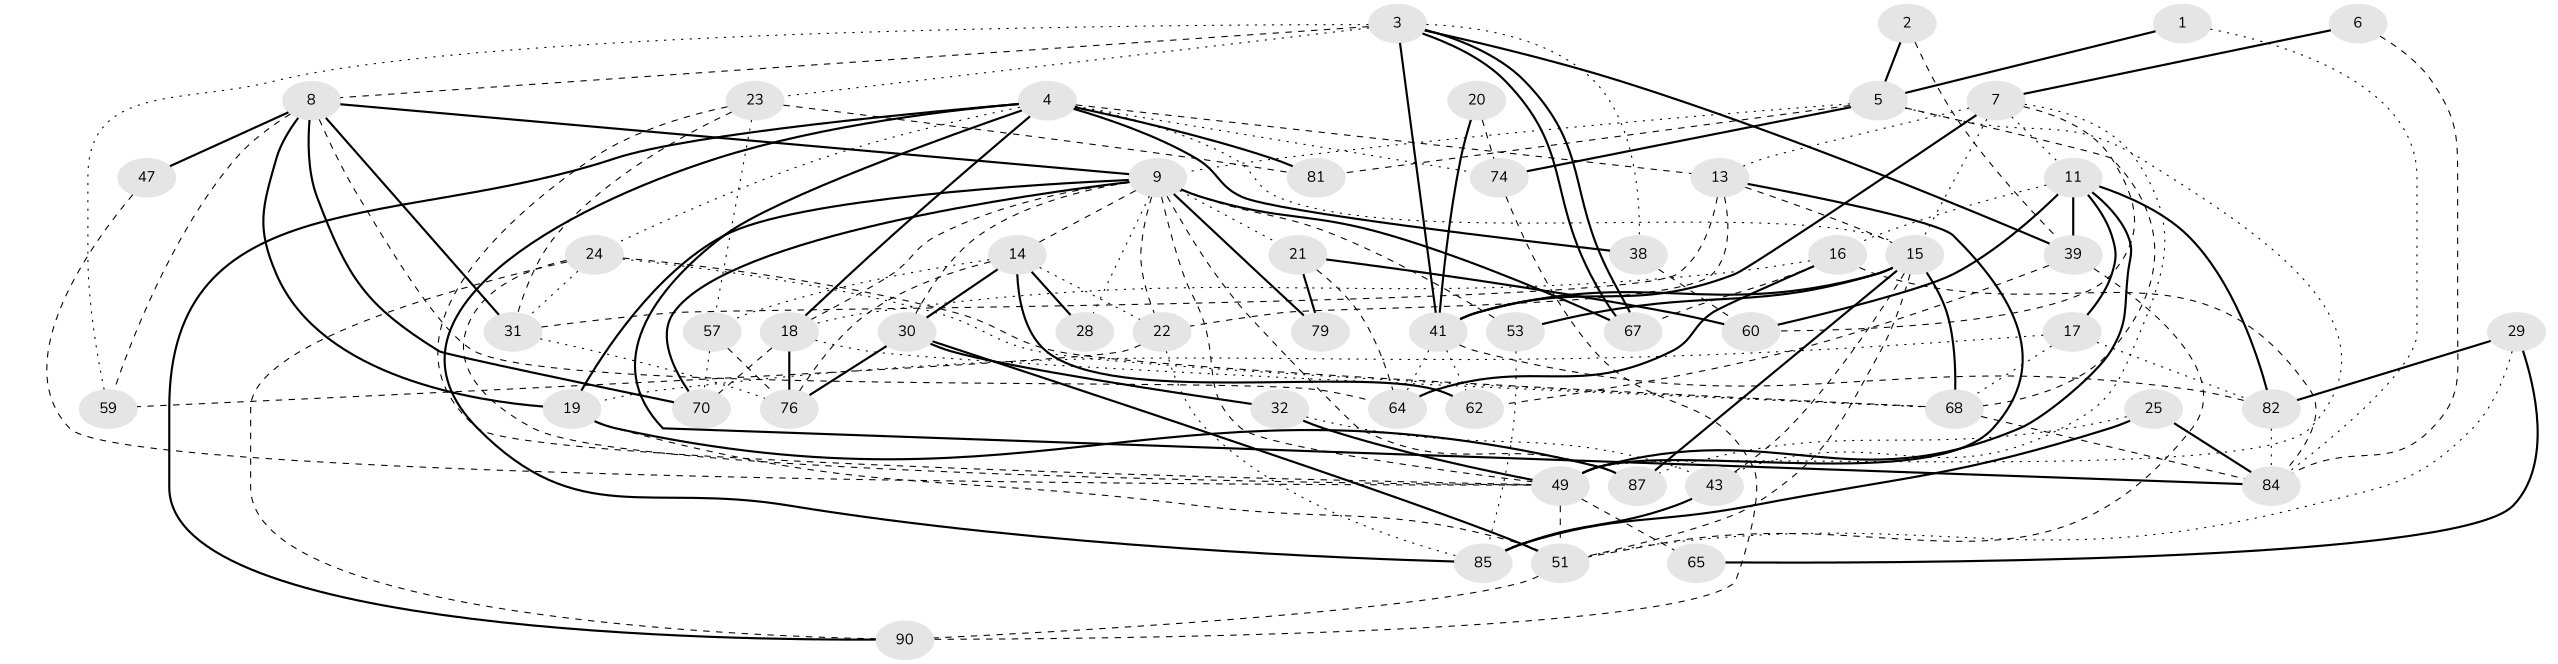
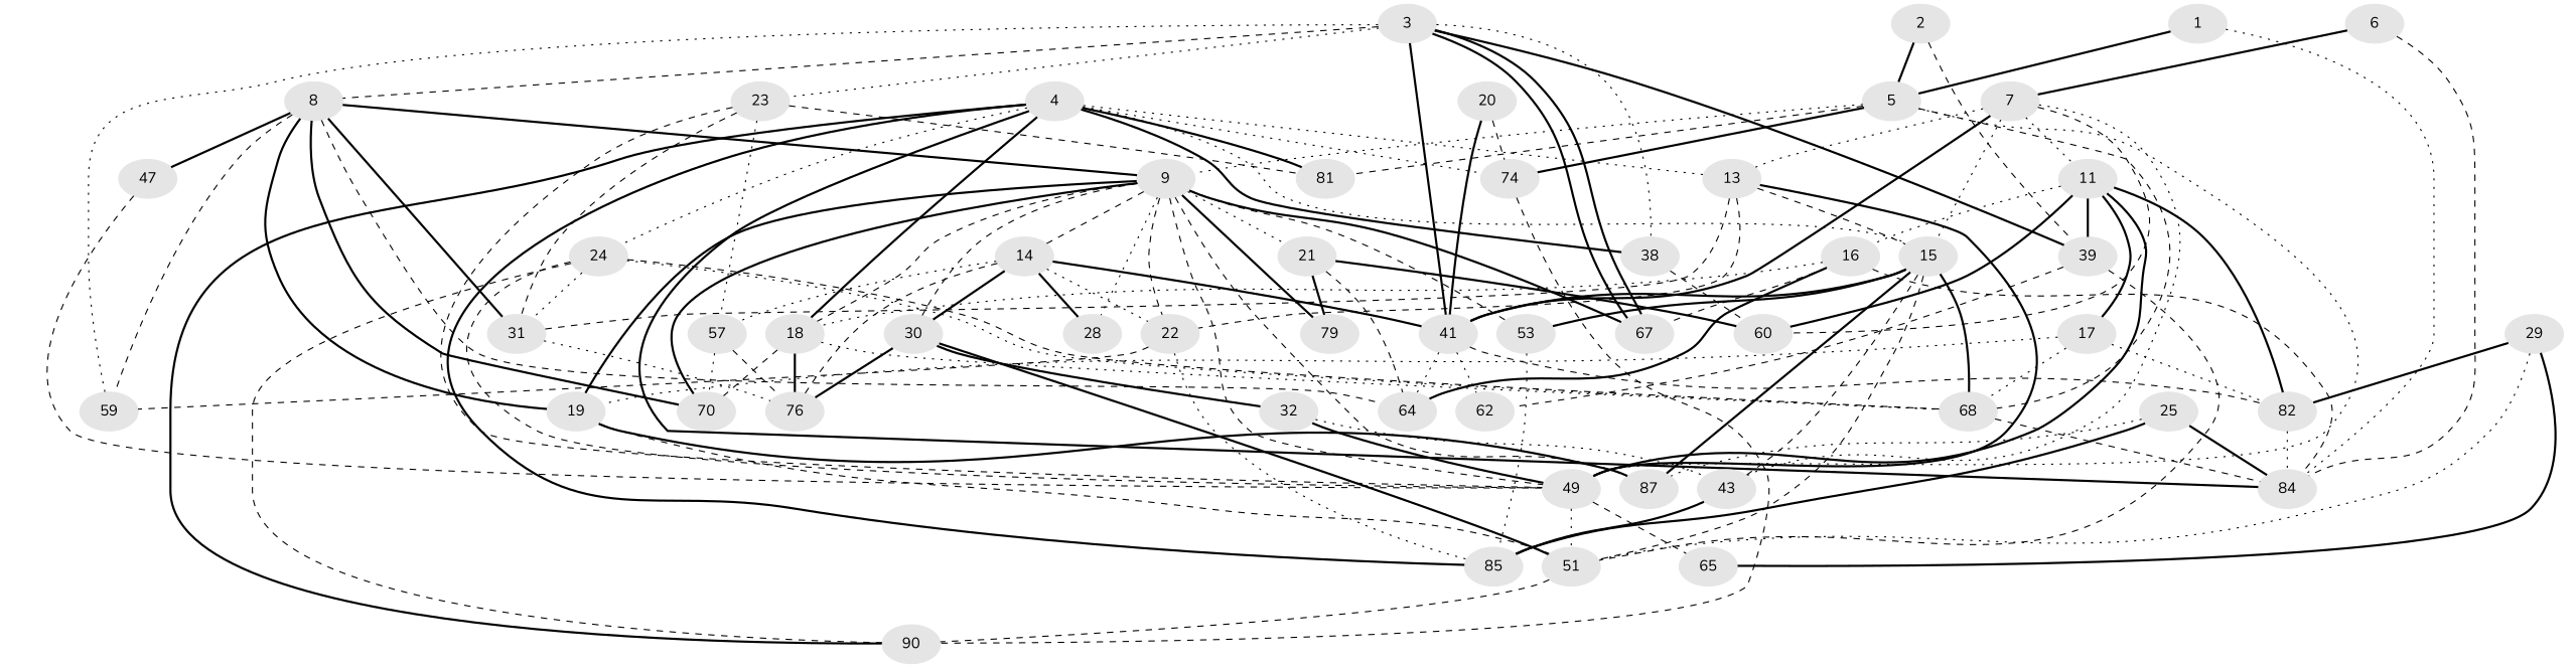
  graph {
    fontname=Nunito
    node [color=gray90 fontname=Nunito style=filled]
    edge [fontname=Nunito style=bold]
    5 [super="+86+26"]
    74
    81
    9 [super="+10+44"]
    49 [super="+54+83"]
    68 [super="+77+78"]
    1
    84
    2
    39
    51 [super="+69"]
    62
    3 [super="+12"]
    8 [super="+42+35"]
    23 [super="+80"]
    38
    41 [super="+58+46"]
    59
    67
    19 [super="+36"]
    31
    47
    64
    70
    57
    60 [super="+63+61"]
    82
    4 [super="+56"]
    13 [super="+88"]
    15 [super="+34"]
    18
    24 [super="+73"]
    85
    90
    22 [super="+37+66"]
    43
    53
    87
    76
    14 [super="+55"]
    21
    28
    30 [super="+75"]
    79
    65
    7 [super="+27+48"]
    11 [super="+33"]
    6
    16 [super="+40"]
    17
    32
    20
    25
    29
    5 -- 74
    5 -- 81 [style=dashed]
    5 -- 9 [style=dotted weight=2]
    5 -- 49 [style=dotted]
    5 -- 68 [style=dashed]
    74 -- 90 [style=dashed]
    9 -- 49 [style=dashed weight=2]
    9 -- 67
    9 -- 19
    9 -- 70
    9 -- 18 [style=dashed]
    9 -- 22 [style=dashed]
    9 -- 53 [style=dashed]
    9 -- 87 [style=dashed]
    9 -- 14 [style=dashed]
    9 -- 21 [style=dotted]
    9 -- 28 [style=dotted]
    9 -- 30 [style=dashed]
    9 -- 79 [weight=2]
-   49 -- 51 [style=dashed]
+   49 -- 51 [style=dotted]
    49 -- 65 [style=dashed]
    68 -- 84 [style=dashed]
    1 -- 5
    1 -- 84 [style=dotted]
    2 -- 5
    2 -- 39 [style=dashed]
    39 -- 51 [style=dashed]
    39 -- 62 [style=dashed]
    51 -- 90 [style=dashed]
    3 -- 39
    3 -- 8 [style=dashed]
    3 -- 23 [style=dotted]
    3 -- 38 [style=dotted]
    3 -- 41
    3 -- 59 [style=dotted weight=2]
    3 -- 67
    3 -- 67
    8 -- 9
    8 -- 59 [style=dashed]
    8 -- 19
    8 -- 31
    8 -- 47
    8 -- 64 [style=dashed]
    8 -- 70
    23 -- 81 [style=dashed]
    23 -- 49 [style=dashed]
    23 -- 31 [style=dashed]
    23 -- 57 [style=dotted]
    38 -- 60 [style=dashed weight=2]
    41 -- 62 [style=dotted]
    41 -- 64 [style=dotted]
    41 -- 82 [style=dashed]
    19 -- 51 [style=dashed weight=2]
    19 -- 87
    31 -- 76 [style=dotted]
    47 -- 49 [style=dashed]
    57 -- 70 [style=dotted]
    57 -- 76 [style=dashed]
    82 -- 84 [style=dotted]
    4 -- 74 [style=dotted]
    4 -- 81
    4 -- 84
    4 -- 38
-   4 -- 13 [style=dashed]
+   4 -- 13 [style=dotted]
    4 -- 15 [style=dotted]
    4 -- 18
    4 -- 24 [style=dotted]
    4 -- 85
    4 -- 90
    13 -- 49
    13 -- 31 [style=dashed]
    13 -- 15 [style=dashed]
    13 -- 22 [style=dashed]
    15 -- 68
    15 -- 51 [style=dashed]
    15 -- 41
    15 -- 43 [style=dashed]
    15 -- 53
    15 -- 87
    18 -- 68 [style=dotted]
    18 -- 70 [style=dashed]
    18 -- 76
    24 -- 49 [style=dashed]
    24 -- 68 [style=dotted]
    24 -- 68 [style=dashed]
    24 -- 31 [style=dotted]
    24 -- 90 [style=dashed]
    22 -- 59 [style=dashed]
    22 -- 85 [style=dotted]
    43 -- 85
    53 -- 85 [style=dotted]
-   14 -- 62
+   14 -- 41
    14 -- 57 [style=dotted]
    14 -- 22 [style=dotted]
    14 -- 76 [style=dashed]
    14 -- 28
    14 -- 30
    21 -- 64 [style=dashed]
    21 -- 60
    21 -- 79
    30 -- 51
    30 -- 76
    30 -- 32
    7 -- 41
    7 -- 60 [style=dashed]
    7 -- 13 [style=dotted weight=2]
    7 -- 15 [style=dotted weight=2]
    7 -- 43 [style=dotted]
    7 -- 11 [style=dotted]
    11 -- 49
    11 -- 39
    11 -- 60
    11 -- 82
    11 -- 16 [style=dotted]
    11 -- 17
    6 -- 84 [style=dashed]
    6 -- 7
    16 -- 84 [style=dashed]
    16 -- 67 [style=dashed]
    16 -- 64
    16 -- 18 [style=dotted]
    17 -- 68 [style=dotted]
    17 -- 19 [style=dotted]
    17 -- 82 [style=dotted]
    32 -- 49
    32 -- 43 [style=dotted]
    20 -- 74 [style=dashed]
    20 -- 41
    25 -- 84
    25 -- 85
    25 -- 87 [style=dotted]
    29 -- 51 [style=dotted]
    29 -- 82
    29 -- 65
  }
